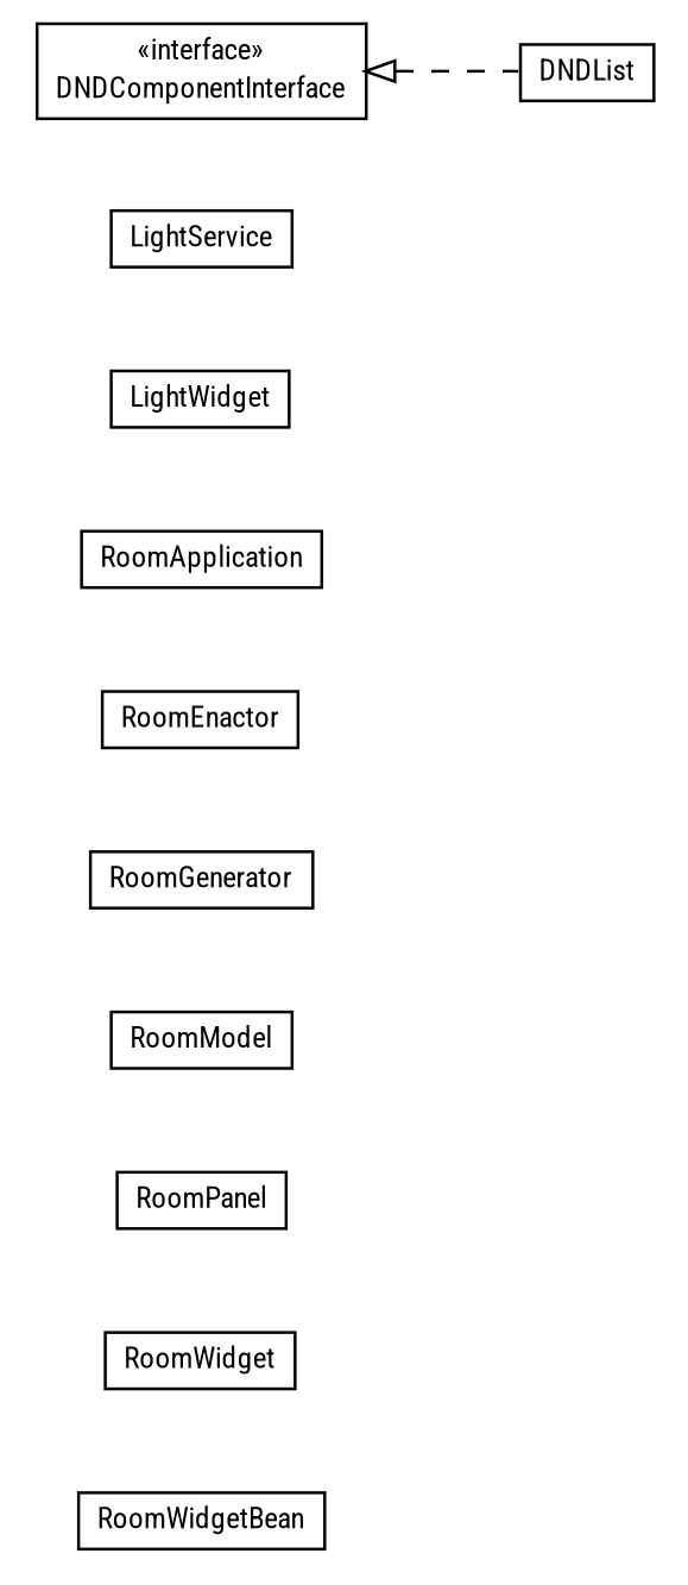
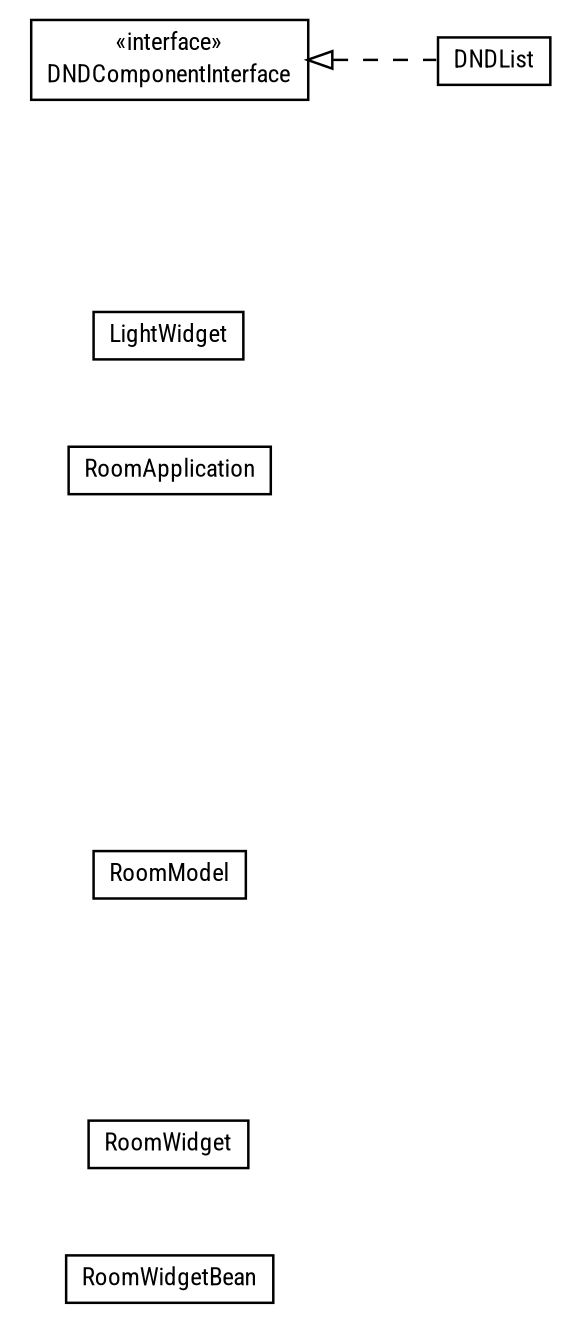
  digraph {
    nodesep=0.25
    ranksep=0.5
    rankdir=LR
    fontname="Roboto Condensed"
    node [fontcolor=black fontname="Roboto Condensed" fontsize=10.0 shape=plaintext]
    n1 [label=<<table title="context.arch.intelligibility.apps.roomlight.RoomWidgetBean" border="0" cellborder="1" cellspacing="0" cellpadding="2" port="p" href="./RoomWidgetBean.html"> 		<tr><td><table border="0" cellspacing="0" cellpadding="1"> <tr><td align="center" balign="center"> RoomWidgetBean </td></tr> 		</table></td></tr> 		</table>>]
    n2 [label=<<table title="context.arch.intelligibility.apps.roomlight.RoomWidget" border="0" cellborder="1" cellspacing="0" cellpadding="2" port="p" href="./RoomWidget.html"> 		<tr><td><table border="0" cellspacing="0" cellpadding="1"> <tr><td align="center" balign="center"> RoomWidget </td></tr> 		</table></td></tr> 		</table>>]
-   n3 [label=<<table title="context.arch.intelligibility.apps.roomlight.RoomPanel" border="0" cellborder="1" cellspacing="0" cellpadding="2" port="p" href="./RoomPanel.html"> 		<tr><td><table border="0" cellspacing="0" cellpadding="1"> <tr><td align="center" balign="center"> RoomPanel </td></tr> 		</table></td></tr> 		</table>>]
    n4 [label=<<table title="context.arch.intelligibility.apps.roomlight.RoomModel" border="0" cellborder="1" cellspacing="0" cellpadding="2" port="p" href="./RoomModel.html"> 		<tr><td><table border="0" cellspacing="0" cellpadding="1"> <tr><td align="center" balign="center"> RoomModel </td></tr> 		</table></td></tr> 		</table>>]
-   n5 [label=<<table title="context.arch.intelligibility.apps.roomlight.RoomGenerator" border="0" cellborder="1" cellspacing="0" cellpadding="2" port="p" href="./RoomGenerator.html"> 		<tr><td><table border="0" cellspacing="0" cellpadding="1"> <tr><td align="center" balign="center"> RoomGenerator </td></tr> 		</table></td></tr> 		</table>>]
-   n6 [label=<<table title="context.arch.intelligibility.apps.roomlight.RoomEnactor" border="0" cellborder="1" cellspacing="0" cellpadding="2" port="p" href="./RoomEnactor.html"> 		<tr><td><table border="0" cellspacing="0" cellpadding="1"> <tr><td align="center" balign="center"> RoomEnactor </td></tr> 		</table></td></tr> 		</table>>]
    n7 [label=<<table title="context.arch.intelligibility.apps.roomlight.RoomApplication" border="0" cellborder="1" cellspacing="0" cellpadding="2" port="p" href="./RoomApplication.html"> 		<tr><td><table border="0" cellspacing="0" cellpadding="1"> <tr><td align="center" balign="center"> RoomApplication </td></tr> 		</table></td></tr> 		</table>>]
    n8 [label=<<table title="context.arch.intelligibility.apps.roomlight.LightWidget" border="0" cellborder="1" cellspacing="0" cellpadding="2" port="p" href="./LightWidget.html"> 		<tr><td><table border="0" cellspacing="0" cellpadding="1"> <tr><td align="center" balign="center"> LightWidget </td></tr> 		</table></td></tr> 		</table>>]
-   n9 [label=<<table title="context.arch.intelligibility.apps.roomlight.LightService" border="0" cellborder="1" cellspacing="0" cellpadding="2" port="p" href="./LightService.html"> 		<tr><td><table border="0" cellspacing="0" cellpadding="1"> <tr><td align="center" balign="center"> LightService </td></tr> 		</table></td></tr> 		</table>>]
    n10 [label=<<table title="context.arch.intelligibility.apps.roomlight.DNDList" border="0" cellborder="1" cellspacing="0" cellpadding="2" port="p" href="./DNDList.html"> 		<tr><td><table border="0" cellspacing="0" cellpadding="1"> <tr><td align="center" balign="center"> DNDList </td></tr> 		</table></td></tr> 		</table>>]
    n11 [label=<<table title="context.arch.intelligibility.apps.roomlight.DNDComponentInterface" border="0" cellborder="1" cellspacing="0" cellpadding="2" port="p" href="./DNDComponentInterface.html"> 		<tr><td><table border="0" cellspacing="0" cellpadding="1"> <tr><td align="center" balign="center"> &#171;interface&#187; </td></tr> <tr><td align="center" balign="center"> DNDComponentInterface </td></tr> 		</table></td></tr> 		</table>>]
    n11 -> n10 [arrowtail=empty dir=back fontname="Roboto Condensed" fontsize=10 headport=p labelfontname=arial labelfontsize=10 style=dashed tailport=p]
  }
